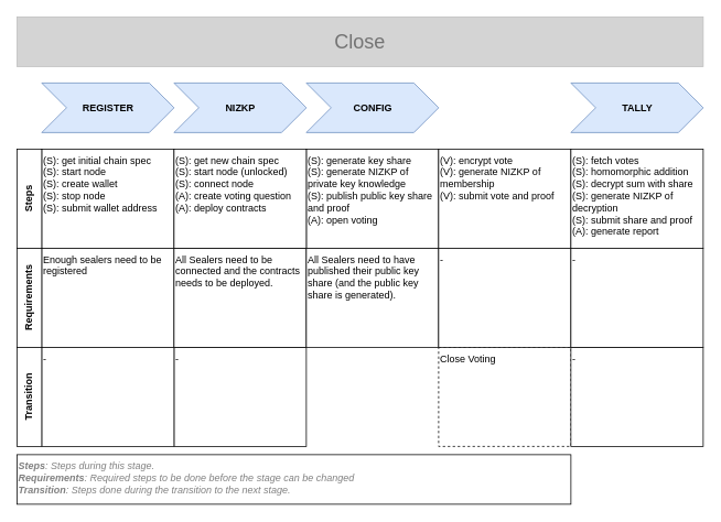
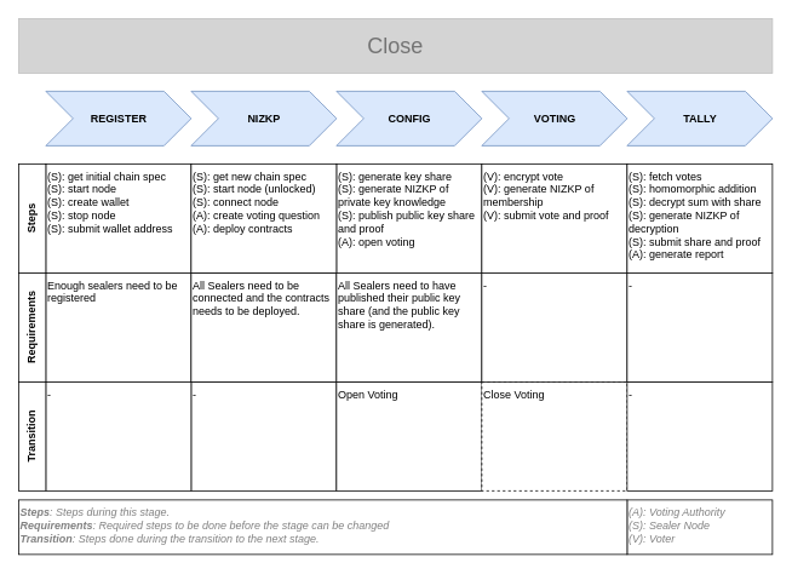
  <mxCell id="0" />
  <mxCell id="1" parent="0" />
  <mxCell id="2" value="&lt;b&gt;REGISTER&lt;/b&gt;" style="html=1;shadow=0;dashed=0;align=center;verticalAlign=middle;shape=mxgraph.arrows2.arrow;dy=0;dx=30;notch=30;strokeColor=#6c8ebf;fillColor=#dae8fc;" parent="1" vertex="1"><mxGeometry x="50" y="100" width="160" height="60" as="geometry" /></mxCell>
  <mxCell id="3" value="&lt;b&gt;NIZKP&lt;/b&gt;" style="html=1;shadow=0;dashed=0;align=center;verticalAlign=middle;shape=mxgraph.arrows2.arrow;dy=0;dx=30;notch=30;strokeColor=#6c8ebf;fillColor=#dae8fc;" parent="1" vertex="1"><mxGeometry x="210" y="100" width="160" height="60" as="geometry" /></mxCell>
  <mxCell id="4" value="&lt;b&gt;CONFIG&lt;/b&gt;" style="html=1;shadow=0;dashed=0;align=center;verticalAlign=middle;shape=mxgraph.arrows2.arrow;dy=0;dx=30;notch=30;strokeColor=#6c8ebf;fillColor=#dae8fc;" parent="1" vertex="1"><mxGeometry x="370" y="100" width="160" height="60" as="geometry" /></mxCell>
+ <mxCell id="5" value="&lt;b&gt;VOTING&lt;/b&gt;" style="html=1;shadow=0;dashed=0;align=center;verticalAlign=middle;shape=mxgraph.arrows2.arrow;dy=0;dx=30;notch=30;strokeColor=#6c8ebf;fillColor=#dae8fc;" parent="1" vertex="1"><mxGeometry x="530" y="100" width="160" height="60" as="geometry" /></mxCell>
  <mxCell id="6" value="&lt;b&gt;TALLY&lt;/b&gt;" style="html=1;shadow=0;dashed=0;align=center;verticalAlign=middle;shape=mxgraph.arrows2.arrow;dy=0;dx=30;notch=30;strokeColor=#6c8ebf;fillColor=#dae8fc;" parent="1" vertex="1"><mxGeometry x="690" y="100" width="160" height="60" as="geometry" /></mxCell>
  <mxCell id="7" value="Close" style="rounded=0;whiteSpace=wrap;html=1;labelBackgroundColor=none;strokeColor=#BFBFBF;strokeWidth=1;fillColor=#D4D4D4;gradientColor=none;fontSize=24;fontColor=#737373;align=center;perimeterSpacing=0;comic=0;glass=0;shadow=0;" parent="1" vertex="1"><mxGeometry x="20" y="20" width="830" height="60" as="geometry" /></mxCell>
  <mxCell id="8" value="&lt;div&gt;(S): get initial chain spec&lt;/div&gt;&lt;div&gt;(S): start node&lt;/div&gt;&lt;div&gt;(S): create wallet&lt;/div&gt;&lt;div&gt;(S): stop node&lt;br&gt;&lt;/div&gt;&lt;div&gt;(S): submit wallet address&lt;/div&gt;" style="rounded=0;whiteSpace=wrap;html=1;align=left;verticalAlign=top;" vertex="1" parent="1"><mxGeometry x="50" y="180" width="160" height="120" as="geometry" /></mxCell>
  <mxCell id="9" value="&lt;div&gt;(S): generate key share&lt;br&gt;(S): generate NIZKP of private key knowledge&lt;br&gt;&lt;/div&gt;&lt;div&gt;(S): publish public key share and proof&lt;br&gt;(A): open voting&lt;br&gt;&lt;/div&gt;" style="rounded=0;whiteSpace=wrap;html=1;align=left;verticalAlign=top;" vertex="1" parent="1"><mxGeometry x="370" y="180" width="160" height="120" as="geometry" /></mxCell>
  <mxCell id="10" value="&lt;div&gt;(V): encrypt vote&lt;br&gt;(V): generate NIZKP of membership&lt;/div&gt;&lt;div&gt;(V): submit vote and proof&lt;br&gt;&lt;/div&gt;&lt;div&gt;&lt;br&gt;&lt;/div&gt;&lt;div&gt;&lt;br&gt;&lt;/div&gt;" style="rounded=0;whiteSpace=wrap;html=1;align=left;verticalAlign=top;" vertex="1" parent="1"><mxGeometry x="530" y="180" width="160" height="120" as="geometry" /></mxCell>
  <mxCell id="11" value="&lt;div&gt;(S): fetch votes&lt;/div&gt;&lt;div&gt;(S): homomorphic addition&lt;/div&gt;&lt;div&gt;(S): decrypt sum with share&lt;/div&gt;&lt;div&gt;(S): generate NIZKP of decryption&lt;br&gt;(S): submit share and proof&lt;br&gt;&lt;/div&gt;(A): generate report" style="rounded=0;whiteSpace=wrap;html=1;align=left;verticalAlign=top;" vertex="1" parent="1"><mxGeometry x="690" y="180" width="160" height="120" as="geometry" /></mxCell>
  <mxCell id="12" value="Enough sealers need to be registered" style="rounded=0;whiteSpace=wrap;html=1;align=left;verticalAlign=top;" vertex="1" parent="1"><mxGeometry x="50" y="300" width="160" height="120" as="geometry" /></mxCell>
+ <mxCell id="13" value="&lt;div&gt;&lt;div&gt;(A): Voting Authority&lt;br&gt;&lt;/div&gt;&lt;/div&gt;&lt;div&gt;(S): Sealer Node&lt;/div&gt;&lt;div&gt;(V): Voter&lt;br&gt;&lt;/div&gt;" style="rounded=0;whiteSpace=wrap;html=1;align=left;verticalAlign=top;fontStyle=2;fontColor=#808080;" vertex="1" parent="1"><mxGeometry x="690" y="550" width="160" height="60" as="geometry" /></mxCell>
  <mxCell id="14" value="-" style="rounded=0;whiteSpace=wrap;html=1;align=left;verticalAlign=top;" vertex="1" parent="1"><mxGeometry x="210" y="420" width="160" height="120" as="geometry" /></mxCell>
  <mxCell id="15" value="-" style="rounded=0;whiteSpace=wrap;html=1;align=left;verticalAlign=top;" vertex="1" parent="1"><mxGeometry x="50" y="420" width="160" height="120" as="geometry" /></mxCell>
  <mxCell id="16" value="Steps" style="rounded=0;whiteSpace=wrap;html=1;align=center;horizontal=0;fontStyle=1" vertex="1" parent="1"><mxGeometry x="20" y="180" width="30" height="120" as="geometry" /></mxCell>
  <mxCell id="17" value="&lt;div&gt;Requirements&lt;/div&gt;" style="rounded=0;whiteSpace=wrap;html=1;align=center;horizontal=0;fontStyle=1" vertex="1" parent="1"><mxGeometry x="20" y="300" width="30" height="120" as="geometry" /></mxCell>
  <mxCell id="18" value="Transition" style="rounded=0;whiteSpace=wrap;html=1;align=center;horizontal=0;fontStyle=1" vertex="1" parent="1"><mxGeometry x="20" y="420" width="30" height="120" as="geometry" /></mxCell>
  <mxCell id="19" value="All Sealers need to be connected and the contracts needs to be deployed." style="rounded=0;whiteSpace=wrap;html=1;align=left;verticalAlign=top;" vertex="1" parent="1"><mxGeometry x="210" y="300" width="160" height="120" as="geometry" /></mxCell>
  <mxCell id="20" value="&lt;div&gt;(S): get new chain spec&lt;/div&gt;&lt;div&gt;(S): start node (unlocked)&lt;br&gt;&lt;/div&gt;&lt;div&gt;(S): connect node&lt;br&gt;&lt;/div&gt;&lt;div&gt;(A): create voting question&lt;/div&gt;&lt;div&gt;(A): deploy contracts&lt;br&gt;&lt;/div&gt;" style="rounded=0;whiteSpace=wrap;html=1;align=left;verticalAlign=top;" vertex="1" parent="1"><mxGeometry x="210" y="180" width="160" height="120" as="geometry" /></mxCell>
  <mxCell id="21" value="&lt;div&gt;&lt;b&gt;Steps&lt;/b&gt;: Steps during this stage.&lt;/div&gt;&lt;div&gt;&lt;b&gt;Requirements&lt;/b&gt;: Required steps to be done before the stage can be changed&lt;/div&gt;&lt;div&gt;&lt;b&gt;Transition&lt;/b&gt;: Steps done during the transition to the next stage.&lt;br&gt;&lt;/div&gt;" style="rounded=0;whiteSpace=wrap;html=1;align=left;verticalAlign=top;fontStyle=2;fontColor=#808080;" vertex="1" parent="1"><mxGeometry x="20" y="550" width="670" height="60" as="geometry" /></mxCell>
+ <mxCell id="22" value="Open Voting" style="rounded=0;whiteSpace=wrap;html=1;align=left;verticalAlign=top;" vertex="1" parent="1"><mxGeometry x="370" y="420" width="160" height="120" as="geometry" /></mxCell>
  <mxCell id="23" value="Close Voting" style="rounded=0;whiteSpace=wrap;html=1;align=left;verticalAlign=top;dashed=1;" vertex="1" parent="1"><mxGeometry x="530" y="420" width="160" height="120" as="geometry" /></mxCell>
  <mxCell id="24" value="-" style="rounded=0;whiteSpace=wrap;html=1;align=left;verticalAlign=top;" vertex="1" parent="1"><mxGeometry x="690" y="420" width="160" height="120" as="geometry" /></mxCell>
  <mxCell id="25" value="All Sealers need to have published their public key share (and the public key share is generated)." style="rounded=0;whiteSpace=wrap;html=1;align=left;verticalAlign=top;" vertex="1" parent="1"><mxGeometry x="370" y="300" width="160" height="120" as="geometry" /></mxCell>
  <mxCell id="26" value="-" style="rounded=0;whiteSpace=wrap;html=1;align=left;verticalAlign=top;" vertex="1" parent="1"><mxGeometry x="530" y="300" width="160" height="120" as="geometry" /></mxCell>
  <mxCell id="27" value="-" style="rounded=0;whiteSpace=wrap;html=1;align=left;verticalAlign=top;" vertex="1" parent="1"><mxGeometry x="690" y="300" width="160" height="120" as="geometry" /></mxCell>
